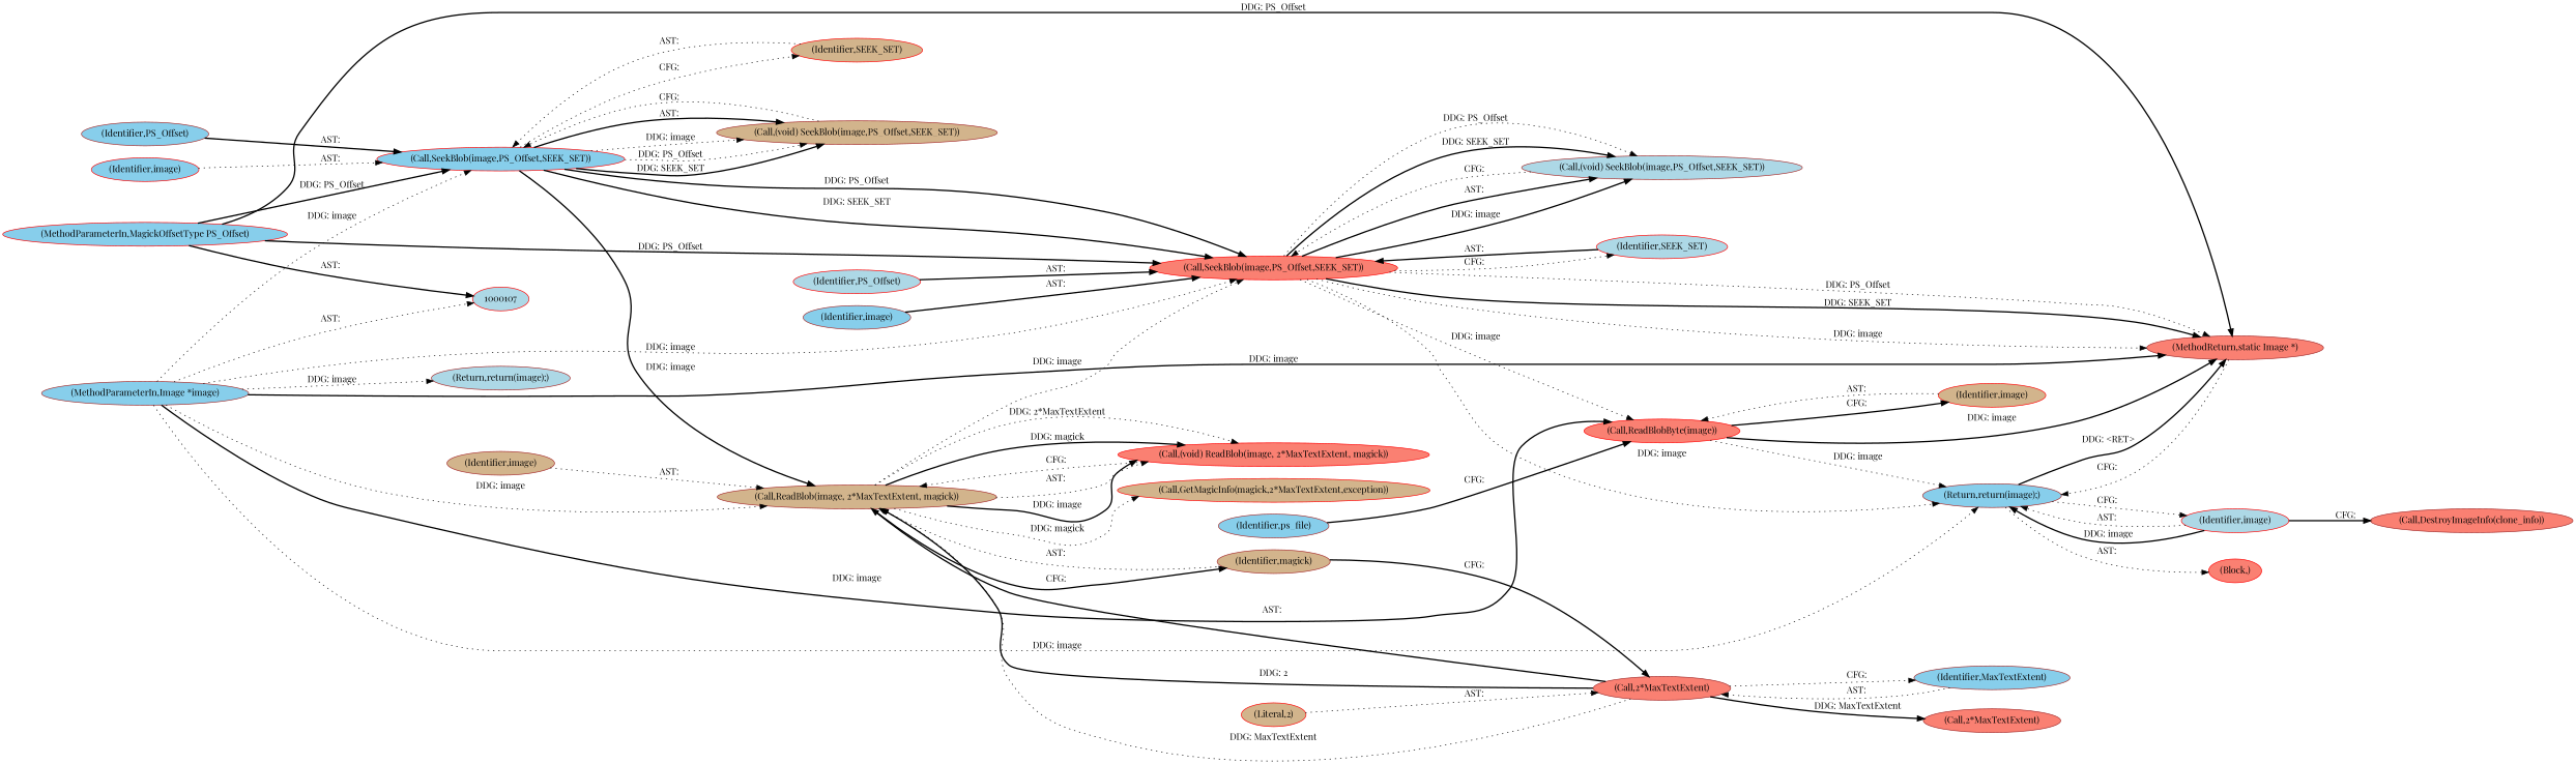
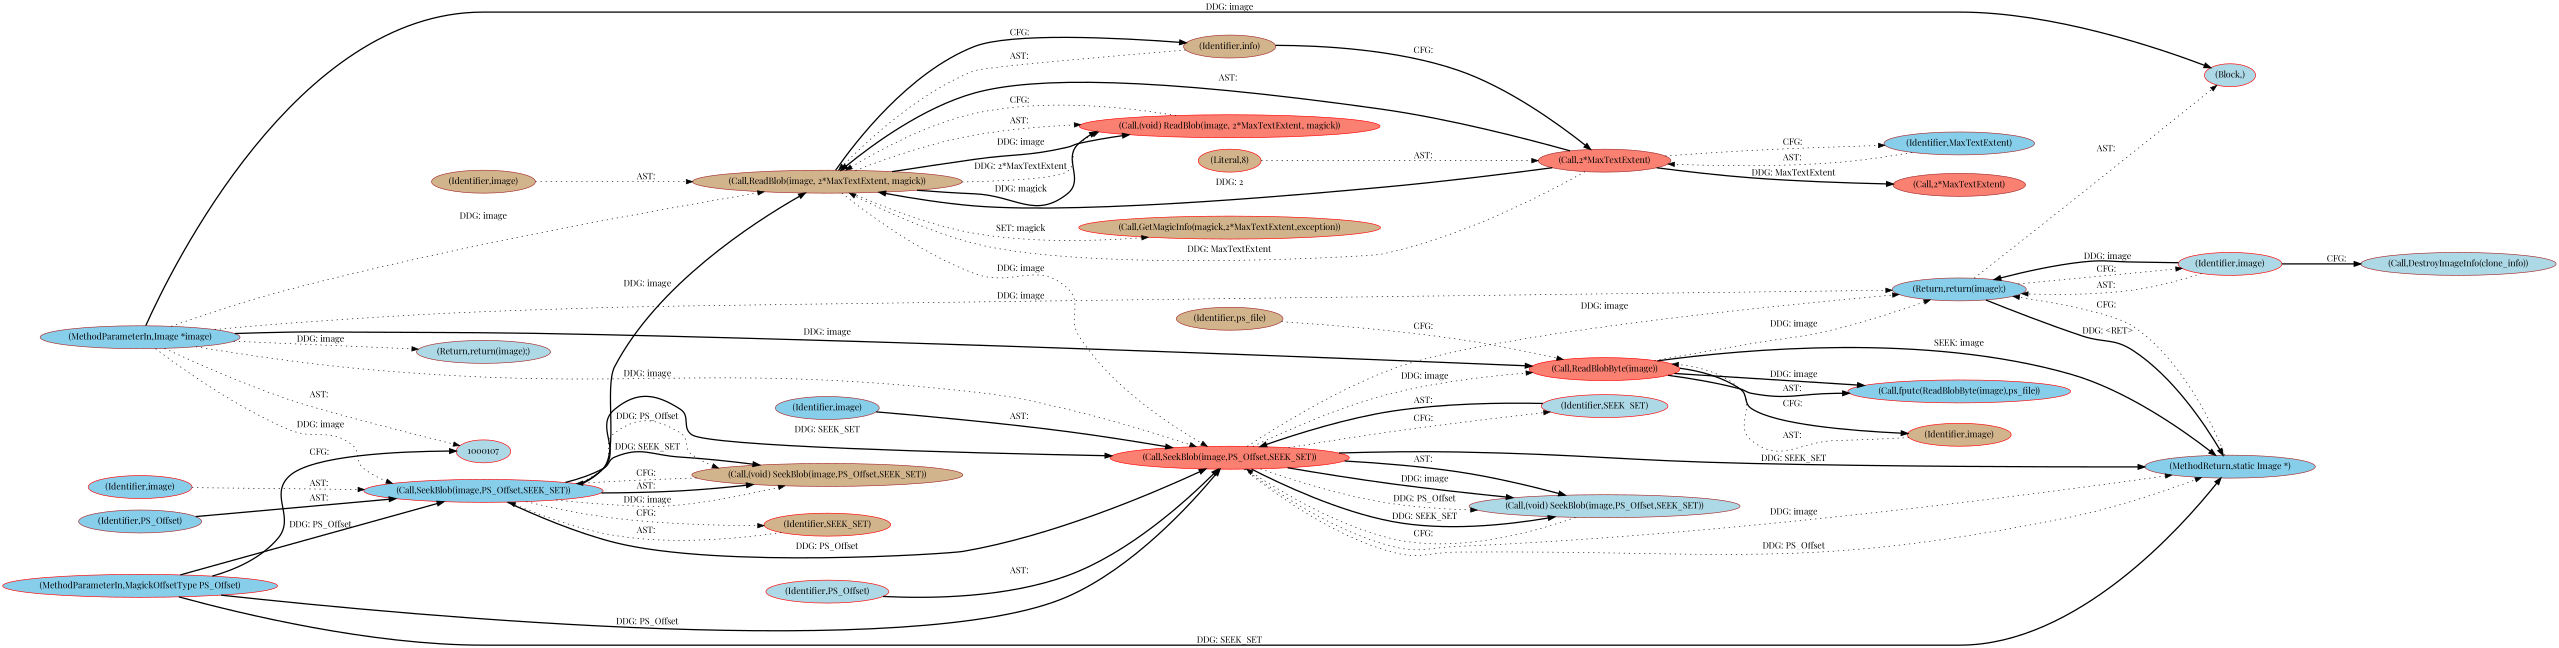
  digraph {
    fontname="Playfair Display"
    rankdir=LR
    node [color=brown fillcolor=skyblue fontname="Playfair Display" style=filled]
    edge [fontname="Playfair Display" style=dotted]
    n1 [label="(Return,return(image);)"]
    n2 [color=red fillcolor=lightblue label="(Identifier,image)"]
-   n3 [color=red fillcolor=salmon label="(Block,)"]
-   n4 [fillcolor=salmon label="(MethodReturn,static Image *)"]
-   n5 [fillcolor=salmon label="(Call,DestroyImageInfo(clone_info))"]
+   n3 [color=red fillcolor=lightblue label="(Block,)"]
+   n4 [label="(MethodReturn,static Image *)"]
+   n5 [fillcolor=lightblue label="(Call,DestroyImageInfo(clone_info))"]
    n6 [color=red fillcolor=salmon label="(Call,ReadBlobByte(image))"]
    n7 [color=red fillcolor=tan label="(Identifier,image)"]
+   n8 [color=red label="(Call,fputc(ReadBlobByte(image),ps_file))"]
    n9 [color=red fillcolor=salmon label="(Call,SeekBlob(image,PS_Offset,SEEK_SET))"]
    n10 [fillcolor=lightblue label="(Call,(void) SeekBlob(image,PS_Offset,SEEK_SET))"]
    n11 [color=red fillcolor=lightblue label="(Identifier,SEEK_SET)"]
    n12 [fillcolor=tan label="(Call,ReadBlob(image, 2*MaxTextExtent, magick))"]
    n13 [color=red fillcolor=salmon label="(Call,(void) ReadBlob(image, 2*MaxTextExtent, magick))"]
    n14 [color=red fillcolor=tan label="(Call,GetMagicInfo(magick,2*MaxTextExtent,exception))"]
-   n15 [fillcolor=tan label="(Identifier,magick)"]
+   n15 [fillcolor=tan label="(Identifier,info)"]
    n16 [fillcolor=salmon label="(Call,2*MaxTextExtent)"]
    n17 [color=red label="(Call,SeekBlob(image,PS_Offset,SEEK_SET))"]
    n18 [fillcolor=tan label="(Call,(void) SeekBlob(image,PS_Offset,SEEK_SET))"]
    n19 [color=red fillcolor=tan label="(Identifier,SEEK_SET)"]
    n20 [label="(MethodParameterIn,Image *image)"]
    n21 [fillcolor=lightblue label="(Return,return(image);)"]
    1000107 [color=red fillcolor=lightblue]
    n23 [color=red label="(MethodParameterIn,MagickOffsetType PS_Offset)"]
    n24 [fillcolor=salmon label="(Call,2*MaxTextExtent)"]
    n25 [label="(Identifier,MaxTextExtent)"]
    n26 [fillcolor=tan label="(Identifier,image)"]
-   n27 [label="(Identifier,ps_file)"]
+   n27 [fillcolor=tan label="(Identifier,ps_file)"]
    n28 [color=red fillcolor=lightblue label="(Identifier,PS_Offset)"]
    n29 [label="(Identifier,PS_Offset)"]
    n30 [color=red label="(Identifier,image)"]
-   n31 [color=red fillcolor=tan label="(Literal,2)"]
+   n31 [color=red fillcolor=tan label="(Literal,8)"]
    n32 [label="(Identifier,image)"]
    n1 -> n2 [label="CFG: "]
    n1 -> n3 [label="AST: "]
    n1 -> n4 [label="DDG: <RET>" style=bold]
    n2 -> n1 [label="AST: "]
    n2 -> n1 [label="DDG: image" style=bold]
    n2 -> n5 [label="CFG: " style=bold]
    n4 -> n1 [label="CFG: "]
    n6 -> n1 [label="DDG: image"]
-   n6 -> n4 [label="DDG: image" style=bold]
+   n6 -> n4 [label="SEEK: image" style=bold]
    n6 -> n7 [label="CFG: " style=bold]
+   n6 -> n8 [label="AST: " style=bold]
+   n6 -> n8 [label="DDG: image" style=bold]
    n7 -> n6 [label="AST: "]
    n9 -> n1 [label="DDG: image"]
    n9 -> n4 [label="DDG: SEEK_SET" style=bold]
    n9 -> n4 [label="DDG: image"]
    n9 -> n4 [label="DDG: PS_Offset"]
    n9 -> n6 [label="DDG: image"]
    n9 -> n10 [label="AST: " style=bold]
    n9 -> n10 [label="DDG: image" style=bold]
    n9 -> n10 [label="DDG: PS_Offset"]
    n9 -> n10 [label="DDG: SEEK_SET" style=bold]
    n9 -> n11 [label="CFG: "]
    n10 -> n9 [label="CFG: "]
    n11 -> n9 [label="AST: " style=bold]
    n12 -> n9 [label="DDG: image"]
    n12 -> n13 [label="AST: "]
    n12 -> n13 [label="DDG: image" style=bold]
    n12 -> n13 [label="DDG: 2*MaxTextExtent"]
    n12 -> n13 [label="DDG: magick" style=bold]
-   n12 -> n14 [label="DDG: magick"]
+   n12 -> n14 [label="SET: magick"]
    n12 -> n15 [label="CFG: " style=bold]
    n13 -> n12 [label="CFG: "]
    n15 -> n12 [label="AST: "]
    n15 -> n16 [label="CFG: " style=bold]
    n16 -> n12 [label="AST: " style=bold]
    n16 -> n12 [label="DDG: 2" style=bold]
    n16 -> n12 [label="DDG: MaxTextExtent"]
    n16 -> n24 [label="DDG: MaxTextExtent" style=bold]
    n16 -> n25 [label="CFG: "]
    n17 -> n9 [label="DDG: PS_Offset" style=bold]
    n17 -> n9 [label="DDG: SEEK_SET" style=bold]
    n17 -> n12 [label="DDG: image" style=bold]
    n17 -> n18 [label="AST: " style=bold]
    n17 -> n18 [label="DDG: image"]
    n17 -> n18 [label="DDG: PS_Offset"]
    n17 -> n18 [label="DDG: SEEK_SET" style=bold]
    n17 -> n19 [label="CFG: "]
    n18 -> n17 [label="CFG: "]
    n19 -> n17 [label="AST: "]
    n20 -> n1 [label="DDG: image"]
-   n20 -> n4 [label="DDG: image" style=bold]
+   n20 -> n3 [label="DDG: image" style=bold]
    n20 -> n6 [label="DDG: image" style=bold]
    n20 -> n9 [label="DDG: image"]
    n20 -> n12 [label="DDG: image"]
    n20 -> n17 [label="DDG: image"]
    n20 -> n21 [label="DDG: image"]
    n20 -> 1000107 [label="AST: "]
-   n23 -> n4 [label="DDG: PS_Offset" style=bold]
+   n23 -> n4 [label="DDG: SEEK_SET" style=bold]
    n23 -> n9 [label="DDG: PS_Offset" style=bold]
    n23 -> n17 [label="DDG: PS_Offset" style=bold]
-   n23 -> 1000107 [label="AST: " style=bold]
+   n23 -> 1000107 [label="CFG: " style=bold]
    n25 -> n16 [label="AST: "]
    n26 -> n12 [label="AST: "]
-   n27 -> n6 [label="CFG: " style=bold]
+   n27 -> n6 [label="CFG: "]
    n28 -> n9 [label="AST: " style=bold]
    n29 -> n17 [label="AST: " style=bold]
    n30 -> n17 [label="AST: "]
    n31 -> n16 [label="AST: "]
    n32 -> n9 [label="AST: " style=bold]
  }
